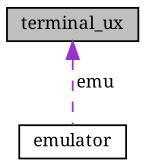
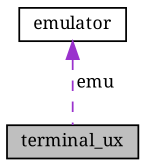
  digraph {
    fontname="Noto Serif"
    node [color=black fontname="Noto Serif" fontsize=10 shape=record style=filled]
    n1 [fillcolor=grey75 fontcolor=black height=0.2 label=terminal_ux width=0.4]
    n2 [fillcolor=white height=0.2 label=emulator width=0.4]
-   n1 -> n2 [color=darkorchid3 dir=back fontname="Noto Serif" fontsize=10 label=" emu" labelfontname=Helvetica labelfontsize=10 style=dashed]
+   n2 -> n1 [color=darkorchid3 dir=back fontname="Noto Serif" fontsize=10 label=" emu" labelfontname=Helvetica labelfontsize=10 style=dashed]
  }
